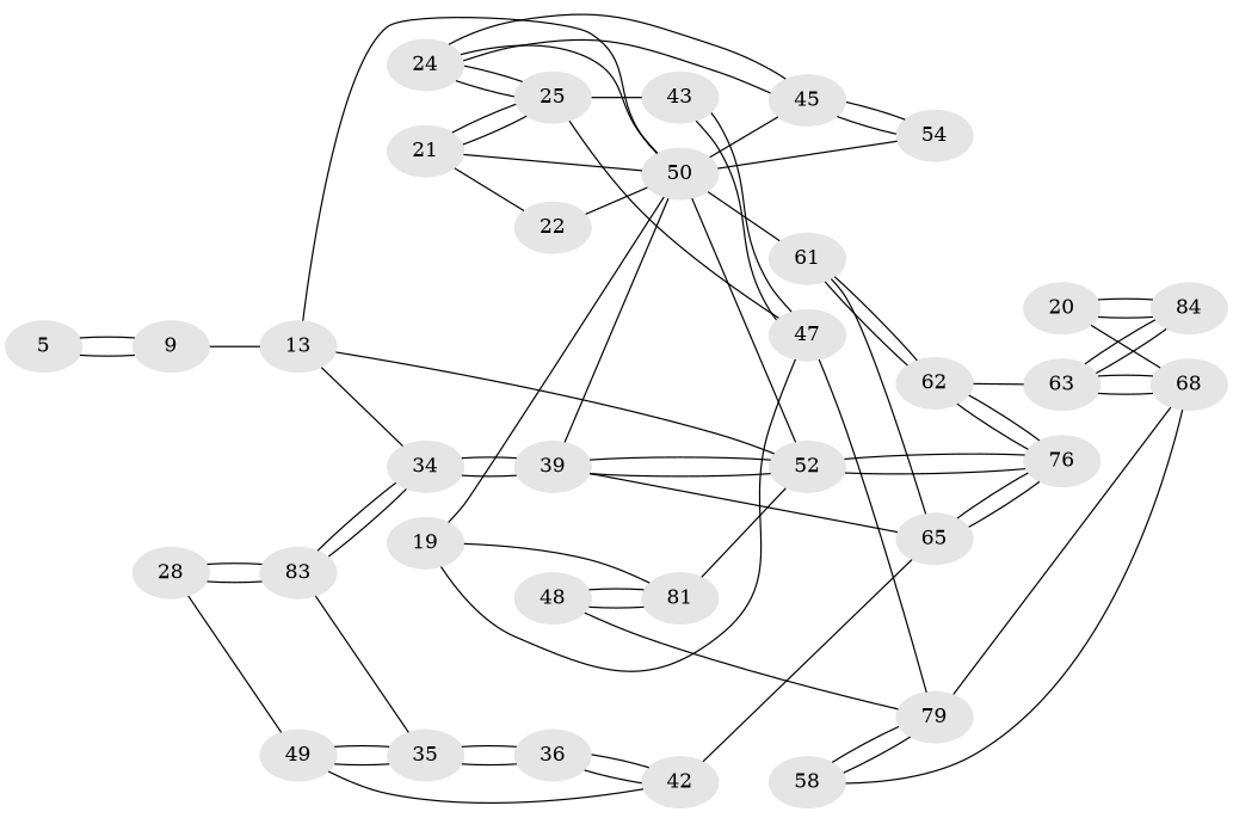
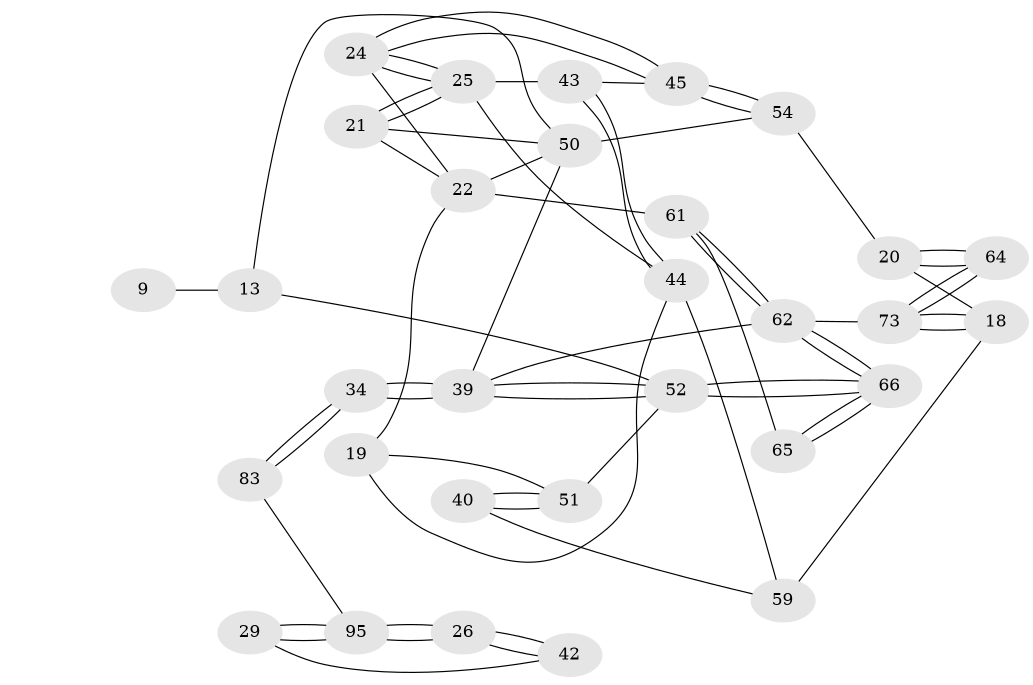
  graph {
    rankdir=LR
    node [color=gray90 style=filled]
    9 [super="+4"]
-   5
    13 [super="+3+12"]
    34
    50 [super="+32+16+17"]
    52 [super="+6+11"]
-   28
-   29 [label=49]
+   29
    n9 [label=83]
    39
    54 [super="+53"]
    61 [super="+49"]
-   66 [label=76]
+   66
    19 [super="+18"]
-   44 [super="+37+27" label=47]
-   51 [super="+10+20" label=81]
-   59 [super="+47+46" label=79]
+   44 [super="+37+27"]
+   51 [super="+10+20"]
+   59 [super="+47+46"]
    21
    22
    25
    43 [super="+38"]
    24
    45
-   35
+   35 [label=95]
    42 [super="+31+30"]
-   36
+   36 [label=26]
    65 [super="+41"]
-   68 [super="+57+67"]
+   68 [super="+57+67" label=18]
    n29 [label=20 super="+55+56"]
-   48
+   48 [label=40]
    62
-   64 [label=84]
-   58
-   63
+   64
+   63 [label=73]
    9 -- 13 [weight=2]
-   5 -- 9 [weight=2]
-   5 -- 9
-   13 -- 34
    13 -- 50
    13 -- 52 [weight=2]
    34 -- 39
    34 -- 39
-   50 -- 52
    50 -- 54
-   50 -- 61
+   22 -- 61
    52 -- 66
    52 -- 66
-   28 -- 29
-   28 -- n9
-   28 -- n9
    29 -- 35
    29 -- 35
    29 -- 42
    n9 -- 34
    n9 -- 34
    n9 -- 35
    39 -- 50
    39 -- 52
    39 -- 52
-   39 -- 65
+   39 -- 62
+   54 -- n29
    61 -- 65 [weight=2]
    61 -- 62
    61 -- 62
-   19 -- 50
+   19 -- 22
    19 -- 44 [weight=2]
    19 -- 51
    44 -- 59
    51 -- 52 [weight=3]
    59 -- 68
    21 -- 50
    21 -- 22
    21 -- 25
    21 -- 25
    22 -- 50
    25 -- 44
    25 -- 43
    43 -- 44 [weight=2]
    43 -- 44
-   50 -- 45
-   24 -- 50
+   43 -- 45
+   24 -- 22
    24 -- 25
    24 -- 25
    24 -- 45
    24 -- 45
    45 -- 54
    45 -- 54
    35 -- 36
    35 -- 36
-   42 -- 65
    36 -- 42 [weight=2]
    36 -- 42
    65 -- 66
    65 -- 66
    n29 -- 68
    n29 -- 64 [weight=2]
    n29 -- 64
    48 -- 51 [weight=2]
    48 -- 51
    48 -- 59
    62 -- 66
    62 -- 66
    62 -- 63
-   58 -- 59 [weight=2]
-   58 -- 59
-   58 -- 68
    63 -- 68
    63 -- 68
    63 -- 64
    63 -- 64
  }
